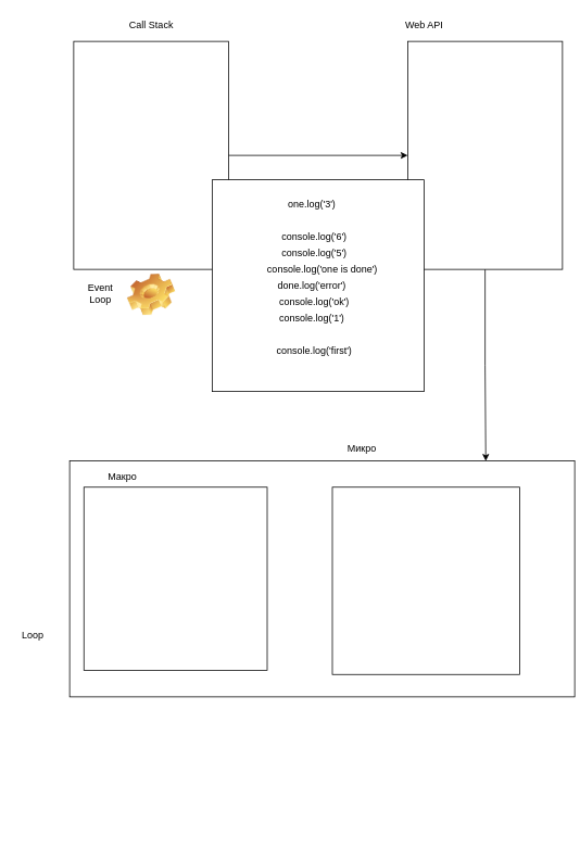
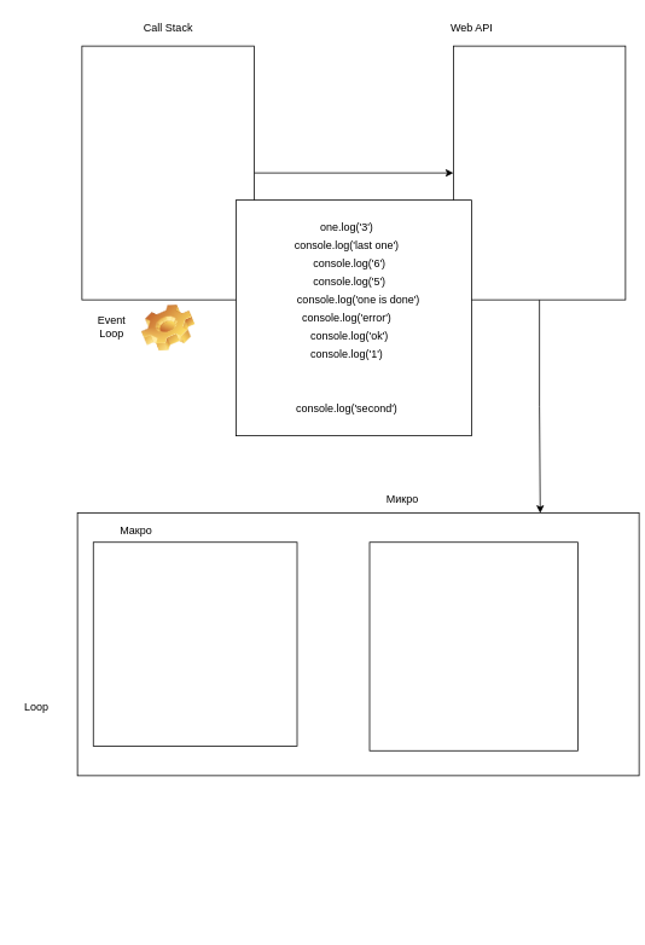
  <mxCell id="0" />
  <mxCell id="1" parent="0" />
  <mxCell id="2" style="edgeStyle=orthogonalEdgeStyle;rounded=0;orthogonalLoop=1;jettySize=auto;html=1;entryX=0;entryY=0.5;entryDx=0;entryDy=0;" parent="1" source="3" target="6" edge="1"><mxGeometry relative="1" as="geometry" /></mxCell>
  <mxCell id="3" value="&lt;div style=&quot;color: rgb(240 , 240 , 240) ; font-family: &amp;#34;helvetica&amp;#34; ; font-size: 12px ; font-style: normal ; font-weight: 400 ; letter-spacing: normal ; text-align: center ; text-indent: 0px ; text-transform: none ; word-spacing: 0px ; background-color: rgb(42 , 42 , 42)&quot;&gt;&lt;div&gt;&lt;br&gt;&lt;/div&gt;&lt;/div&gt;" style="rounded=0;whiteSpace=wrap;html=1;" parent="1" vertex="1"><mxGeometry x="90" y="50" width="190" height="280" as="geometry" /></mxCell>
  <mxCell id="4" value="Call Stack" style="text;html=1;strokeColor=none;fillColor=none;align=center;verticalAlign=middle;whiteSpace=wrap;rounded=0;" parent="1" vertex="1"><mxGeometry x="142.5" y="20" width="85" height="20" as="geometry" /></mxCell>
  <mxCell id="5" style="edgeStyle=orthogonalEdgeStyle;rounded=0;orthogonalLoop=1;jettySize=auto;html=1;entryX=0.001;entryY=0.176;entryDx=0;entryDy=0;entryPerimeter=0;" parent="1" source="6" target="8" edge="1"><mxGeometry relative="1" as="geometry" /></mxCell>
  <mxCell id="6" value="&lt;div style=&quot;color: rgb(240 , 240 , 240) ; font-size: 12px ; font-style: normal ; font-weight: 400 ; letter-spacing: normal ; text-align: center ; text-indent: 0px ; text-transform: none ; word-spacing: 0px ; font-family: &amp;#34;helvetica&amp;#34; ; background-color: rgb(42 , 42 , 42)&quot;&gt;&lt;br&gt;&lt;/div&gt;" style="rounded=0;whiteSpace=wrap;html=1;" parent="1" vertex="1"><mxGeometry x="500" y="50" width="190" height="280" as="geometry" /></mxCell>
  <mxCell id="7" value="Web API" style="text;html=1;strokeColor=none;fillColor=none;align=center;verticalAlign=middle;whiteSpace=wrap;rounded=0;" parent="1" vertex="1"><mxGeometry x="477.5" y="20" width="85" height="20" as="geometry" /></mxCell>
  <mxCell id="8" value="" style="rounded=0;whiteSpace=wrap;html=1;rotation=90;" parent="1" vertex="1"><mxGeometry x="250" y="400" width="290" height="620" as="geometry" /></mxCell>
  <mxCell id="9" value="" style="shape=image;html=1;verticalLabelPosition=bottom;verticalAlign=top;imageAspect=0;image=img/clipart/Gear_128x128.png;rotation=-135;" parent="1" vertex="1"><mxGeometry x="160" y="330" width="50" height="60" as="geometry" /></mxCell>
  <mxCell id="10" value="Event Loop" style="text;html=1;strokeColor=none;fillColor=none;align=center;verticalAlign=middle;whiteSpace=wrap;rounded=0;" parent="1" vertex="1"><mxGeometry x="102.5" y="350" width="40" height="20" as="geometry" /></mxCell>
  <mxCell id="11" value="Loop" style="text;html=1;strokeColor=none;fillColor=none;align=center;verticalAlign=middle;whiteSpace=wrap;rounded=0;" parent="1" vertex="1"><mxGeometry x="20" y="770" width="40" height="20" as="geometry" /></mxCell>
  <mxCell id="12" value="&lt;div style=&quot;color: rgb(240 , 240 , 240) ; font-size: 12px ; font-style: normal ; font-weight: 400 ; letter-spacing: normal ; text-align: center ; text-indent: 0px ; text-transform: none ; word-spacing: 0px ; font-family: &amp;#34;helvetica&amp;#34; ; background-color: rgb(42 , 42 , 42)&quot;&gt;&lt;br&gt;&lt;/div&gt;" style="whiteSpace=wrap;html=1;aspect=fixed;" parent="1" vertex="1"><mxGeometry x="102.5" y="597.5" width="225" height="225" as="geometry" /></mxCell>
  <mxCell id="13" value="" style="whiteSpace=wrap;html=1;aspect=fixed;" parent="1" vertex="1"><mxGeometry x="407.5" y="597.5" width="230" height="230" as="geometry" /></mxCell>
  <mxCell id="14" value="Макро" style="text;html=1;strokeColor=none;fillColor=none;align=center;verticalAlign=middle;whiteSpace=wrap;rounded=0;" parent="1" vertex="1"><mxGeometry x="130" y="575" width="40" height="20" as="geometry" /></mxCell>
  <mxCell id="15" value="Микро" style="text;html=1;strokeColor=none;fillColor=none;align=center;verticalAlign=middle;whiteSpace=wrap;rounded=0;" parent="1" vertex="1"><mxGeometry x="424" y="540" width="40" height="20" as="geometry" /></mxCell>
  <mxCell id="16" value="" style="whiteSpace=wrap;html=1;aspect=fixed;" vertex="1" parent="1"><mxGeometry x="260" y="220" width="260" height="260" as="geometry" /></mxCell>
  <mxCell id="17" value="&lt;div style=&quot;font-family: &amp;#34;helvetica&amp;#34;&quot;&gt;&lt;div&gt;one.log('3')&lt;/div&gt;&lt;/div&gt;" style="text;html=1;strokeColor=none;fillColor=none;align=center;verticalAlign=middle;whiteSpace=wrap;rounded=0;" vertex="1" parent="1"><mxGeometry x="300" y="240" width="165" height="20" as="geometry" /></mxCell>
+ <mxCell id="18" value="&lt;div style=&quot;font-family: &amp;#34;helvetica&amp;#34;&quot;&gt;&lt;div&gt;console.log('last one')&lt;/div&gt;&lt;/div&gt;" style="text;html=1;strokeColor=none;fillColor=none;align=center;verticalAlign=middle;whiteSpace=wrap;rounded=0;" vertex="1" parent="1"><mxGeometry x="300" y="260" width="165" height="20" as="geometry" /></mxCell>
  <mxCell id="19" value="&lt;div style=&quot;font-family: &amp;#34;helvetica&amp;#34;&quot;&gt;&lt;div&gt;console.log('6')&lt;/div&gt;&lt;/div&gt;" style="text;html=1;strokeColor=none;fillColor=none;align=center;verticalAlign=middle;whiteSpace=wrap;rounded=0;" vertex="1" parent="1"><mxGeometry x="302.5" y="280" width="165" height="20" as="geometry" /></mxCell>
  <mxCell id="20" value="&lt;div style=&quot;font-family: &amp;#34;helvetica&amp;#34;&quot;&gt;&lt;div&gt;console.log('5')&lt;/div&gt;&lt;/div&gt;" style="text;html=1;strokeColor=none;fillColor=none;align=center;verticalAlign=middle;whiteSpace=wrap;rounded=0;" vertex="1" parent="1"><mxGeometry x="302.5" y="300" width="165" height="20" as="geometry" /></mxCell>
- <mxCell id="21" value="&lt;div style=&quot;font-family: &amp;#34;helvetica&amp;#34;&quot;&gt;&lt;div&gt;done.log('error')&lt;/div&gt;&lt;/div&gt;" style="text;html=1;strokeColor=none;fillColor=none;align=center;verticalAlign=middle;whiteSpace=wrap;rounded=0;" vertex="1" parent="1"><mxGeometry x="300" y="340" width="165" height="20" as="geometry" /></mxCell>
+ <mxCell id="21" value="&lt;div style=&quot;font-family: &amp;#34;helvetica&amp;#34;&quot;&gt;&lt;div&gt;console.log('error')&lt;/div&gt;&lt;/div&gt;" style="text;html=1;strokeColor=none;fillColor=none;align=center;verticalAlign=middle;whiteSpace=wrap;rounded=0;" vertex="1" parent="1"><mxGeometry x="300" y="340" width="165" height="20" as="geometry" /></mxCell>
  <mxCell id="22" value="&lt;div style=&quot;font-family: &amp;#34;helvetica&amp;#34;&quot;&gt;&lt;div&gt;console.log('one is done')&lt;/div&gt;&lt;/div&gt;" style="text;html=1;strokeColor=none;fillColor=none;align=center;verticalAlign=middle;whiteSpace=wrap;rounded=0;" vertex="1" parent="1"><mxGeometry x="312.5" y="320" width="165" height="20" as="geometry" /></mxCell>
  <mxCell id="23" value="&lt;div style=&quot;font-family: &amp;#34;helvetica&amp;#34;&quot;&gt;&lt;div&gt;console.log('ok')&lt;/div&gt;&lt;/div&gt;" style="text;html=1;strokeColor=none;fillColor=none;align=center;verticalAlign=middle;whiteSpace=wrap;rounded=0;" vertex="1" parent="1"><mxGeometry x="302.5" y="360" width="165" height="20" as="geometry" /></mxCell>
  <mxCell id="24" value="&lt;div style=&quot;font-family: &amp;#34;helvetica&amp;#34;&quot;&gt;&lt;div&gt;console.log('1')&lt;/div&gt;&lt;/div&gt;" style="text;html=1;strokeColor=none;fillColor=none;align=center;verticalAlign=middle;whiteSpace=wrap;rounded=0;" vertex="1" parent="1"><mxGeometry x="300" y="380" width="165" height="20" as="geometry" /></mxCell>
- <mxCell id="25" value="&lt;div style=&quot;font-family: &amp;#34;helvetica&amp;#34;&quot;&gt;&lt;div&gt;console.log('first')&lt;/div&gt;&lt;/div&gt;" style="text;html=1;strokeColor=none;fillColor=none;align=center;verticalAlign=middle;whiteSpace=wrap;rounded=0;" vertex="1" parent="1"><mxGeometry x="302.5" y="420" width="165" height="20" as="geometry" /></mxCell>
+ <mxCell id="26" value="&lt;div style=&quot;font-family: &amp;#34;helvetica&amp;#34;&quot;&gt;&lt;div&gt;console.log('second')&lt;/div&gt;&lt;/div&gt;" style="text;html=1;strokeColor=none;fillColor=none;align=center;verticalAlign=middle;whiteSpace=wrap;rounded=0;" vertex="1" parent="1"><mxGeometry x="300" y="440" width="165" height="20" as="geometry" /></mxCell>
